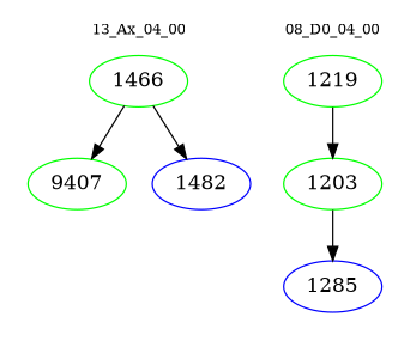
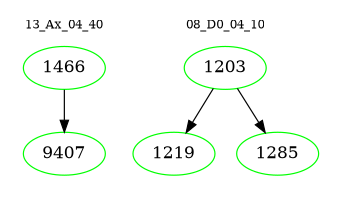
  digraph {
    node [color=green]
    edge [color=black]
    n1 [label=1466]
    n2 [label=9407]
-   n3 [color=blue label=1482]
    n4 [label=1219]
    n5 [label=1203]
-   n6 [color=blue label=1285]
+   n6 [label=1285]
    subgraph cluster_1 {
      color=white
      fontsize=10
-     label="13_Ax_04_00"
+     label="13_Ax_04_40"
      n1
      n2
-     n3
    }
    subgraph cluster_2 {
      color=white
      fontsize=10
-     label="08_D0_04_00"
+     label="08_D0_04_10"
      n4
      n5
      n6
    }
    n1 -> n2
-   n1 -> n3
-   n4 -> n5
+   n5 -> n4
    n5 -> n6
  }
